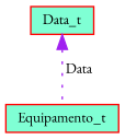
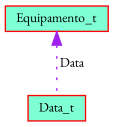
  digraph {
    fontname="EB Garamond"
    node [color=red fillcolor=aquamarine fontname="EB Garamond" fontsize=10 shape=record style=filled]
    n1 [fontcolor=black height=0.2 label=Equipamento_t width=0.4]
    n2 [height=0.2 label=Data_t width=0.4]
-   n2 -> n1 [color=purple dir=back fontname="EB Garamond" fontsize=10 label=" Data" labelfontname=Helvetica labelfontsize=10 style=dotted]
+   n1 -> n2 [color=purple dir=back fontname="EB Garamond" fontsize=10 label=" Data" labelfontname=Helvetica labelfontsize=10 style=dotted]
  }
